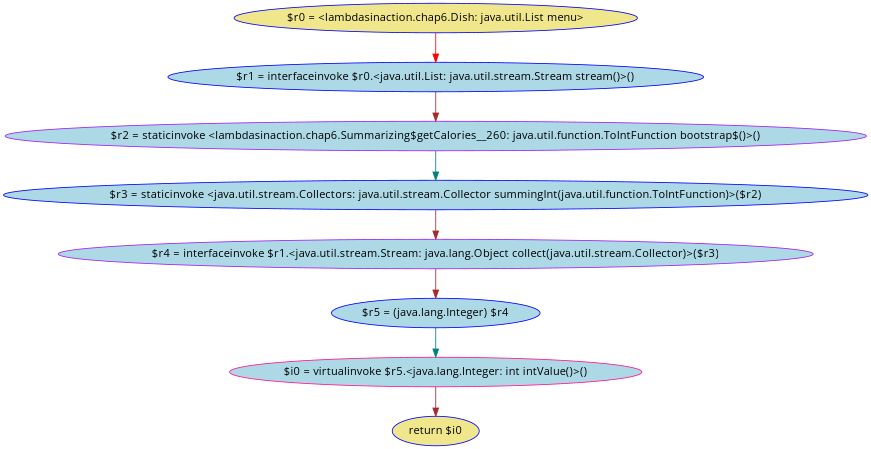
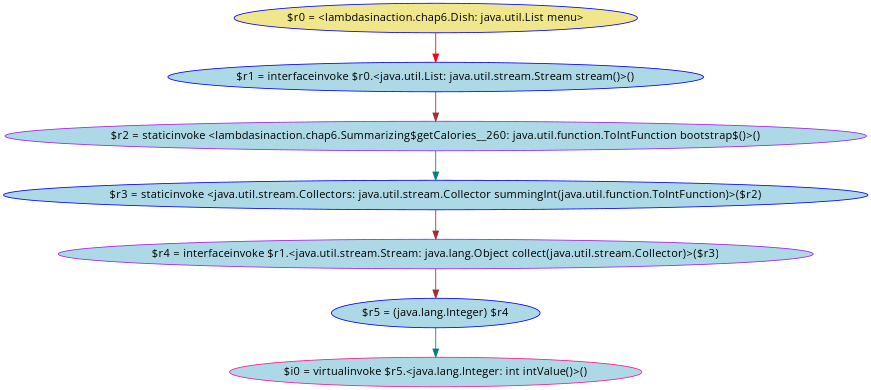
  digraph {
    fontname="Open Sans"
    node [style=filled fillcolor=lightblue color=blue fontname="Open Sans"]
    edge [color=brown fontname="Open Sans"]
    "$r0 = <lambdasinaction.chap6.Dish: java.util.List menu>" [fillcolor=khaki]
    "$r1 = interfaceinvoke $r0.<java.util.List: java.util.stream.Stream stream()>()"
    "$r2 = staticinvoke <lambdasinaction.chap6.Summarizing$getCalories__260: java.util.function.ToIntFunction bootstrap$()>()" [color=purple]
    "$r3 = staticinvoke <java.util.stream.Collectors: java.util.stream.Collector summingInt(java.util.function.ToIntFunction)>($r2)"
    "$r4 = interfaceinvoke $r1.<java.util.stream.Stream: java.lang.Object collect(java.util.stream.Collector)>($r3)" [color=purple]
    "$r5 = (java.lang.Integer) $r4"
    "$i0 = virtualinvoke $r5.<java.lang.Integer: int intValue()>()" [color=deeppink]
-   "return $i0" [fillcolor=khaki]
    "$r0 = <lambdasinaction.chap6.Dish: java.util.List menu>" -> "$r1 = interfaceinvoke $r0.<java.util.List: java.util.stream.Stream stream()>()" [color=red]
    "$r1 = interfaceinvoke $r0.<java.util.List: java.util.stream.Stream stream()>()" -> "$r2 = staticinvoke <lambdasinaction.chap6.Summarizing$getCalories__260: java.util.function.ToIntFunction bootstrap$()>()"
    "$r2 = staticinvoke <lambdasinaction.chap6.Summarizing$getCalories__260: java.util.function.ToIntFunction bootstrap$()>()" -> "$r3 = staticinvoke <java.util.stream.Collectors: java.util.stream.Collector summingInt(java.util.function.ToIntFunction)>($r2)" [color=teal]
    "$r3 = staticinvoke <java.util.stream.Collectors: java.util.stream.Collector summingInt(java.util.function.ToIntFunction)>($r2)" -> "$r4 = interfaceinvoke $r1.<java.util.stream.Stream: java.lang.Object collect(java.util.stream.Collector)>($r3)"
    "$r4 = interfaceinvoke $r1.<java.util.stream.Stream: java.lang.Object collect(java.util.stream.Collector)>($r3)" -> "$r5 = (java.lang.Integer) $r4"
    "$r5 = (java.lang.Integer) $r4" -> "$i0 = virtualinvoke $r5.<java.lang.Integer: int intValue()>()" [color=teal]
-   "$i0 = virtualinvoke $r5.<java.lang.Integer: int intValue()>()" -> "return $i0"
  }
